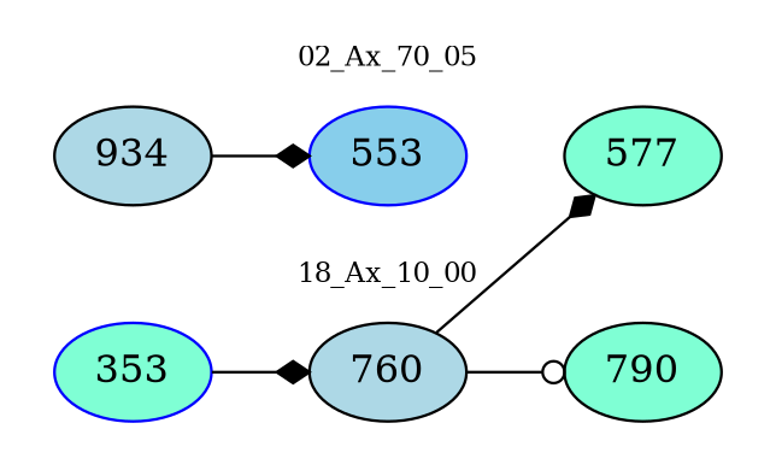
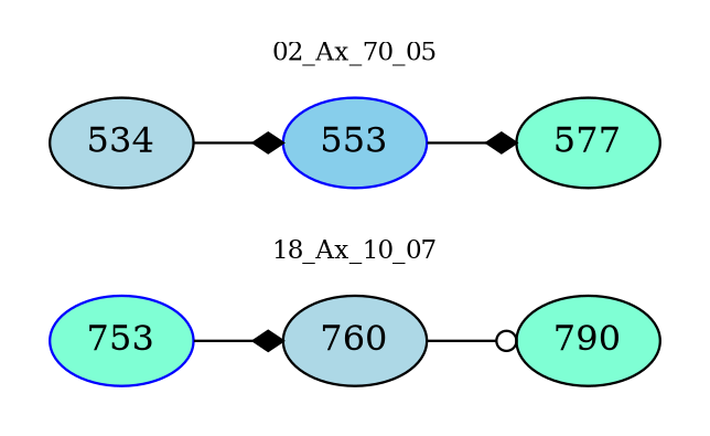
  digraph {
    rankdir=LR
    node [color=black fillcolor=aquamarine style=filled]
    edge [arrowhead=diamond color=black]
-   n1 [fillcolor=lightblue label=934]
+   n1 [fillcolor=lightblue label=534]
    n2 [color=blue fillcolor=skyblue label=553]
    n3 [label=577]
-   n4 [color=blue label=353]
+   n4 [color=blue label=753]
    n5 [fillcolor=lightblue label=760]
    n6 [label=790]
    subgraph cluster_1 {
      color=white
      fontsize=10
      label="02_Ax_70_05"
      n1
      n2
      n3
    }
    subgraph cluster_2 {
      color=white
      fontsize=10
-     label="18_Ax_10_00"
+     label="18_Ax_10_07"
      n4
      n5
      n6
    }
    n1 -> n2
-   n5 -> n3
+   n2 -> n3
    n4 -> n5
    n5 -> n6 [arrowhead=odot]
  }
